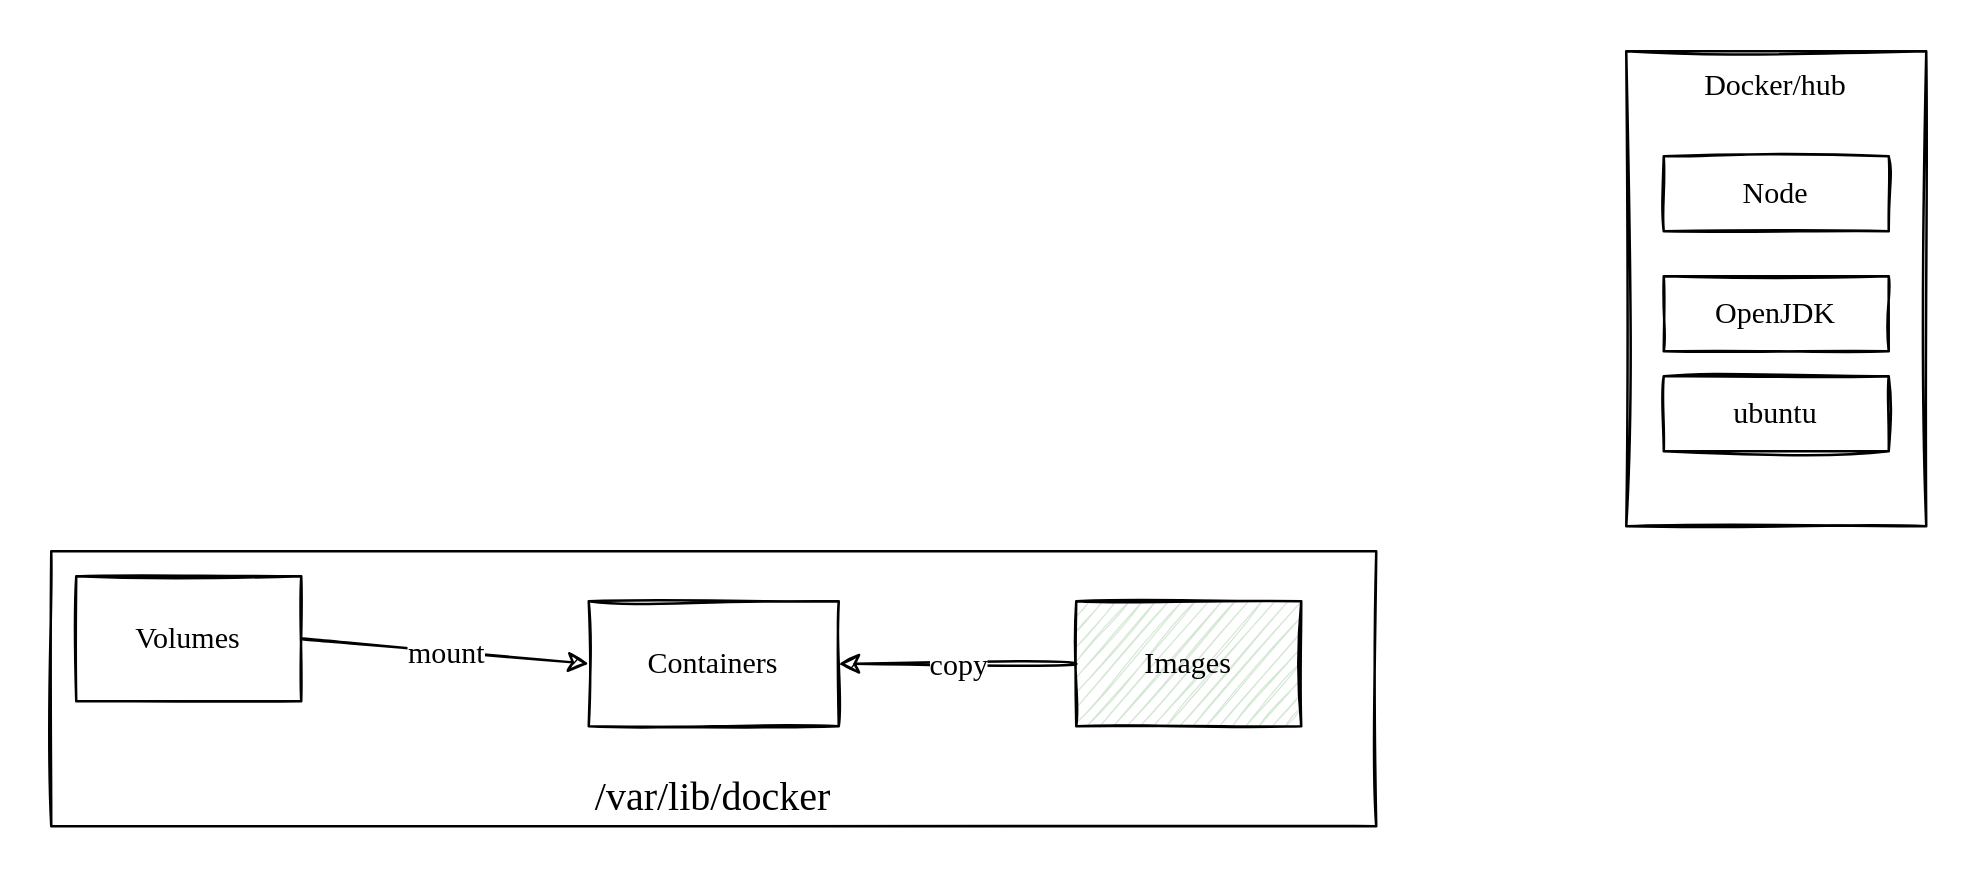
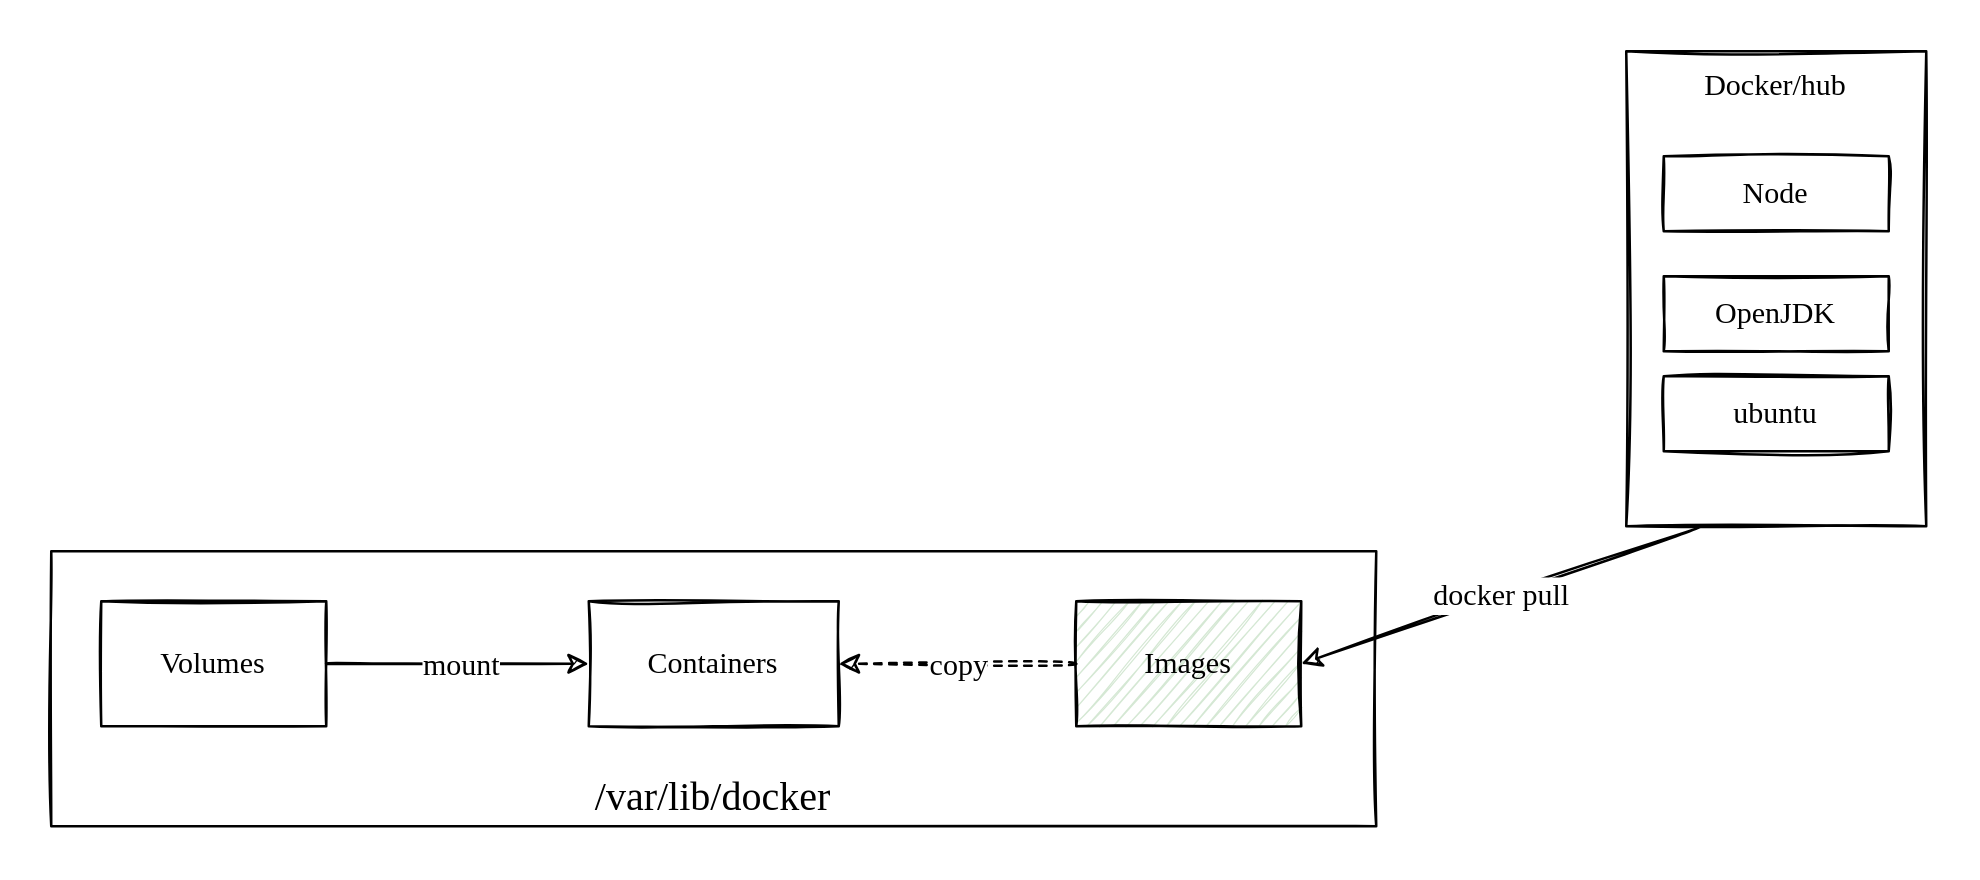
  <mxCell id="0" />
  <mxCell id="1" parent="0" />
  <mxCell id="2" value="/var/lib/docker" style="rounded=0;whiteSpace=wrap;html=1;verticalAlign=bottom;sketch=1;fontFamily=Comic Sans MS;fontSize=16;" vertex="1" parent="1"><mxGeometry x="20" y="220" width="530" height="110" as="geometry" /></mxCell>
  <mxCell id="3" value="Docker/hub" style="rounded=0;whiteSpace=wrap;html=1;sketch=1;fontFamily=Comic Sans MS;verticalAlign=top;" vertex="1" parent="1"><mxGeometry x="650" y="20" width="120" height="190" as="geometry" /></mxCell>
- <mxCell id="4" value="Volumes" style="rounded=0;whiteSpace=wrap;html=1;sketch=1;fontFamily=Comic Sans MS;" vertex="1" parent="1"><mxGeometry x="30" y="230" width="90" height="50" as="geometry" /></mxCell>
+ <mxCell id="4" value="Volumes" style="rounded=0;whiteSpace=wrap;html=1;sketch=1;fontFamily=Comic Sans MS;" vertex="1" parent="1"><mxGeometry x="40" y="240" width="90" height="50" as="geometry" /></mxCell>
  <mxCell id="5" value="Images" style="rounded=0;whiteSpace=wrap;html=1;sketch=1;fontFamily=Comic Sans MS;fillColor=#d5e8d4;" vertex="1" parent="1"><mxGeometry x="430" y="240" width="90" height="50" as="geometry" /></mxCell>
  <mxCell id="6" value="Containers" style="rounded=0;whiteSpace=wrap;html=1;sketch=1;fontFamily=Comic Sans MS;" vertex="1" parent="1"><mxGeometry x="235" y="240" width="100" height="50" as="geometry" /></mxCell>
  <mxCell id="7" value="Node" style="rounded=0;whiteSpace=wrap;html=1;sketch=1;fontFamily=Comic Sans MS;fontSize=12;" vertex="1" parent="1"><mxGeometry x="665" y="62" width="90" height="30" as="geometry" /></mxCell>
  <mxCell id="8" value="OpenJDK" style="rounded=0;whiteSpace=wrap;html=1;sketch=1;fontFamily=Comic Sans MS;fontSize=12;" vertex="1" parent="1"><mxGeometry x="665" y="110" width="90" height="30" as="geometry" /></mxCell>
  <mxCell id="9" value="ubuntu" style="rounded=0;whiteSpace=wrap;html=1;sketch=1;fontFamily=Comic Sans MS;fontSize=12;" vertex="1" parent="1"><mxGeometry x="665" y="150" width="90" height="30" as="geometry" /></mxCell>
- <mxCell id="12" value="" style="endArrow=classic;html=1;rounded=0;sketch=1;fontFamily=Comic Sans MS;fontSize=12;curved=1;exitX=0;exitY=0.5;exitDx=0;exitDy=0;entryX=1;entryY=0.5;entryDx=0;entryDy=0;" edge="1" parent="1" source="5" target="6"><mxGeometry relative="1" as="geometry"><mxPoint x="220" y="200" as="sourcePoint" /><mxPoint x="320" y="200" as="targetPoint" /></mxGeometry></mxCell>
+ <mxCell id="10" value="" style="endArrow=classic;html=1;rounded=0;sketch=1;fontFamily=Comic Sans MS;fontSize=12;curved=1;exitX=0.25;exitY=1;exitDx=0;exitDy=0;entryX=1;entryY=0.5;entryDx=0;entryDy=0;" edge="1" parent="1" source="3" target="5"><mxGeometry relative="1" as="geometry"><mxPoint x="290" y="210" as="sourcePoint" /><mxPoint x="390" y="210" as="targetPoint" /></mxGeometry></mxCell>
+ <mxCell id="11" value="docker pull" style="edgeLabel;resizable=0;html=1;align=center;verticalAlign=middle;sketch=1;fontFamily=Comic Sans MS;fontSize=12;" connectable="0" vertex="1" parent="10"><mxGeometry relative="1" as="geometry" /></mxCell>
+ <mxCell id="12" value="" style="endArrow=classic;html=1;rounded=0;sketch=1;fontFamily=Comic Sans MS;fontSize=12;curved=1;exitX=0;exitY=0.5;exitDx=0;exitDy=0;entryX=1;entryY=0.5;entryDx=0;entryDy=0;dashed=1;" edge="1" parent="1" source="5" target="6"><mxGeometry relative="1" as="geometry"><mxPoint x="220" y="200" as="sourcePoint" /><mxPoint x="320" y="200" as="targetPoint" /></mxGeometry></mxCell>
  <mxCell id="13" value="copy" style="edgeLabel;resizable=0;html=1;align=center;verticalAlign=middle;sketch=1;fontFamily=Comic Sans MS;fontSize=12;" connectable="0" vertex="1" parent="12"><mxGeometry relative="1" as="geometry" /></mxCell>
  <mxCell id="14" value="" style="endArrow=classic;html=1;rounded=0;sketch=1;fontFamily=Comic Sans MS;fontSize=12;curved=1;exitX=1;exitY=0.5;exitDx=0;exitDy=0;entryX=0;entryY=0.5;entryDx=0;entryDy=0;" edge="1" parent="1" source="4" target="6"><mxGeometry relative="1" as="geometry"><mxPoint x="210" y="170" as="sourcePoint" /><mxPoint x="310" y="170" as="targetPoint" /></mxGeometry></mxCell>
  <mxCell id="15" value="mount" style="edgeLabel;resizable=0;html=1;align=center;verticalAlign=middle;sketch=1;fontFamily=Comic Sans MS;fontSize=12;" connectable="0" vertex="1" parent="14"><mxGeometry relative="1" as="geometry" /></mxCell>
